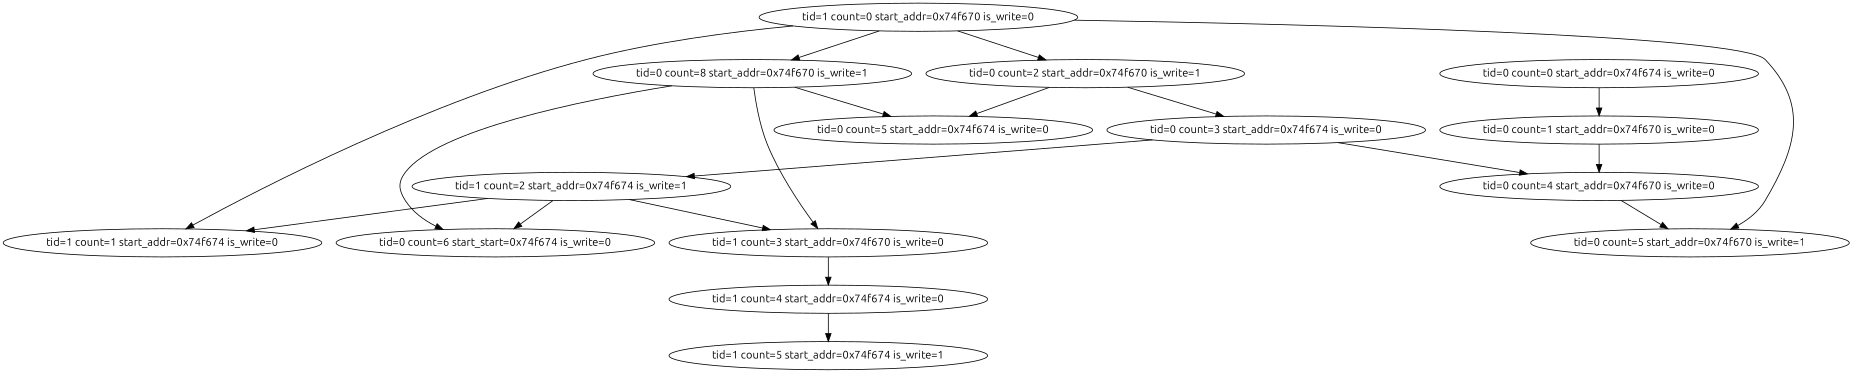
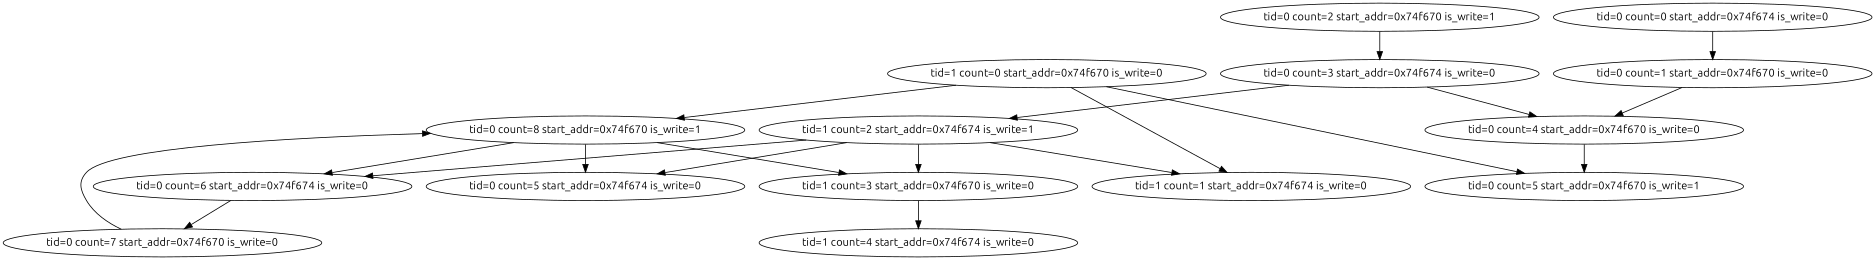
  digraph {
    fontname=Ubuntu
    node [count=0 fontname=Ubuntu is_write=0 start_addr="0x74f674" tid=0]
    edge [fontname=Ubuntu]
    n1 [label="tid=0 count=0 start_addr=0x74f674 is_write=0"]
    n2 [count=1 label="tid=0 count=1 start_addr=0x74f670 is_write=0" start_addr="0x74f670"]
    n3 [count=4 label="tid=0 count=4 start_addr=0x74f670 is_write=0" start_addr="0x74f670"]
    n4 [count=2 is_write=1 label="tid=0 count=2 start_addr=0x74f670 is_write=1" start_addr="0x74f670"]
    n5 [count=3 label="tid=0 count=3 start_addr=0x74f674 is_write=0"]
    n6 [count=2 is_write=1 label="tid=1 count=2 start_addr=0x74f674 is_write=1" tid=1]
    n7 [count=5 is_write=1 label="tid=0 count=5 start_addr=0x74f670 is_write=1" start_addr="0x74f670"]
-   n8 [count=6 label="tid=0 count=6 start_start=0x74f674 is_write=0"]
+   n8 [count=6 label="tid=0 count=6 start_addr=0x74f674 is_write=0"]
    n9 [count=9 label="tid=0 count=5 start_addr=0x74f674 is_write=0"]
    n10 [count=3 label="tid=1 count=3 start_addr=0x74f670 is_write=0" start_addr="0x74f670" tid=1]
    n11 [count=1 label="tid=1 count=1 start_addr=0x74f674 is_write=0" tid=1]
+   n12 [count=7 label="tid=0 count=7 start_addr=0x74f670 is_write=0" start_addr="0x74f670"]
    n13 [count=8 is_write=1 label="tid=0 count=8 start_addr=0x74f670 is_write=1" start_addr="0x74f670"]
    n14 [count=4 label="tid=1 count=4 start_addr=0x74f674 is_write=0" tid=1]
    n15 [label="tid=1 count=0 start_addr=0x74f670 is_write=0" start_addr="0x74f670" tid=1]
-   n16 [count=5 is_write=1 label="tid=1 count=5 start_addr=0x74f674 is_write=1" tid=1]
    n1 -> n2
    n2 -> n3
    n3 -> n7
    n4 -> n5
    n5 -> n3
    n5 -> n6
    n6 -> n8
-   n4 -> n9
+   n6 -> n9
    n6 -> n10
    n6 -> n11
+   n8 -> n12
    n10 -> n14
+   n12 -> n13
    n13 -> n8
    n13 -> n9
    n13 -> n10
-   n14 -> n16
-   n15 -> n4
    n15 -> n7
    n15 -> n11
    n15 -> n13
  }
